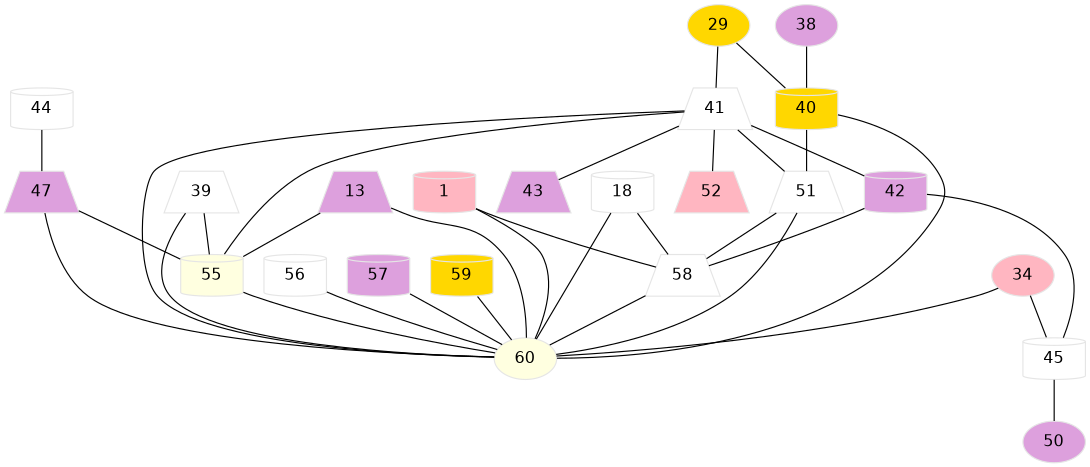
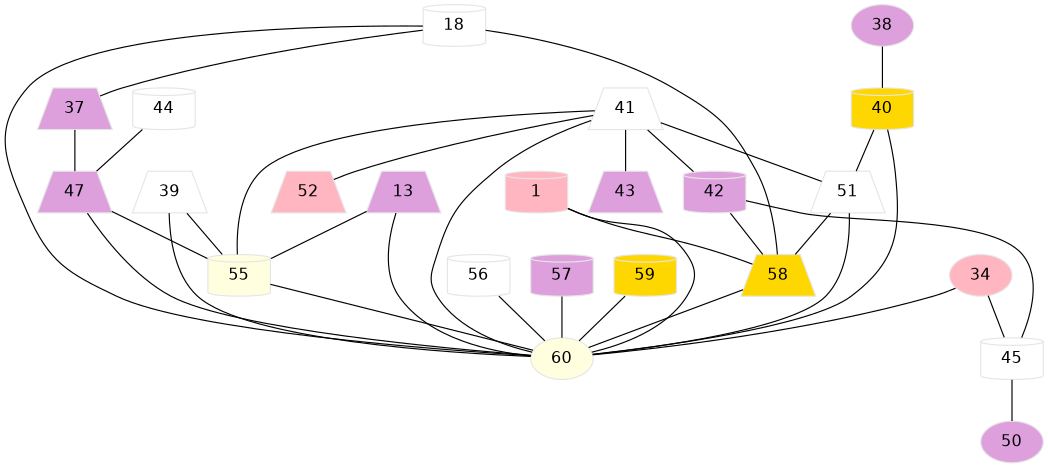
  graph {
    fontname="DejaVu Sans"
    node [color=gray90 fillcolor=white fontname="DejaVu Sans" shape=cylinder style=filled]
    edge [fontname="DejaVu Sans"]
-   58 [shape=trapezium super="+6"]
+   58 [fillcolor=gold shape=trapezium super="+6"]
    60 [fillcolor=lightyellow shape=ellipse super="+23+32+54"]
    1 [fillcolor=lightpink]
    13 [fillcolor=plum shape=trapezium super="+8"]
    55 [fillcolor=lightyellow super="+33+36"]
    18 [super="+9"]
+   37 [fillcolor=plum shape=trapezium]
    47 [fillcolor=plum shape=trapezium super="+24"]
    40 [fillcolor=gold super="+17+25"]
    51 [shape=trapezium super="+11"]
-   29 [fillcolor=gold shape=ellipse]
    41 [shape=trapezium super="+30+12"]
    42 [fillcolor=plum]
    43 [fillcolor=plum shape=trapezium]
    n15 [fillcolor=lightpink label=52 shape=trapezium]
    34 [fillcolor=lightpink shape=ellipse super="+4+27+31"]
    45
    50 [fillcolor=plum shape=ellipse]
    38 [fillcolor=plum shape=ellipse]
    39 [shape=trapezium]
    44
    56
    57 [fillcolor=plum]
    59 [fillcolor=gold]
    58 -- 60
    1 -- 58 [weight=2]
    1 -- 60 [weight=4]
    13 -- 60 [weight=4]
    13 -- 55
    55 -- 60
    18 -- 58 [weight=2]
    18 -- 60
+   18 -- 37
+   37 -- 47
    47 -- 60 [weight=2]
    47 -- 55
    40 -- 60 [weight=2]
    40 -- 51 [weight=2]
    51 -- 58 [weight=2]
    51 -- 60
-   29 -- 40
-   29 -- 41
    41 -- 60
    41 -- 55
    41 -- 51
    41 -- 42 [weight=2]
    41 -- 43
    41 -- n15
    42 -- 58
    42 -- 45
    34 -- 60 [weight=2]
    34 -- 45
    45 -- 50
    38 -- 40
    39 -- 60
    39 -- 55
    44 -- 47
    56 -- 60
    57 -- 60
    59 -- 60
  }
